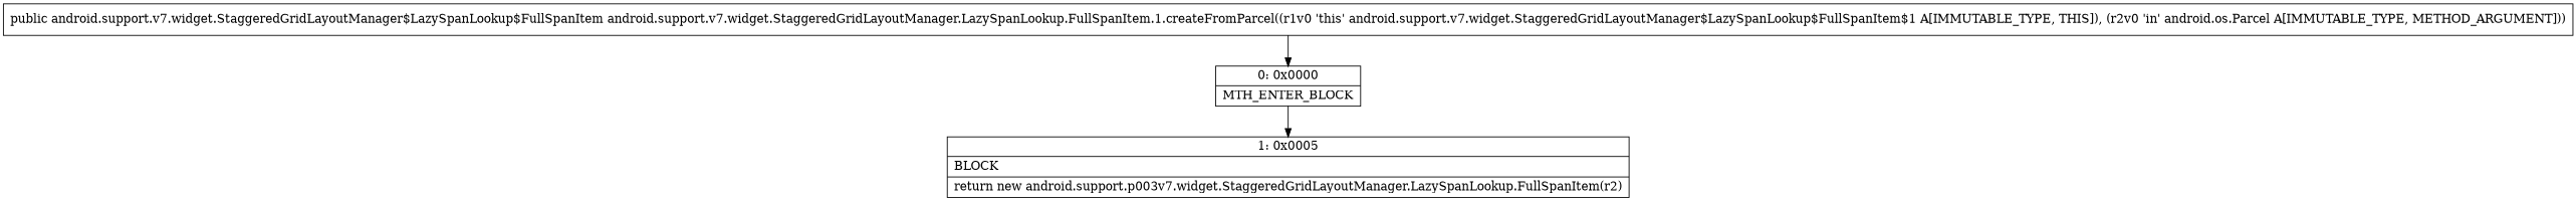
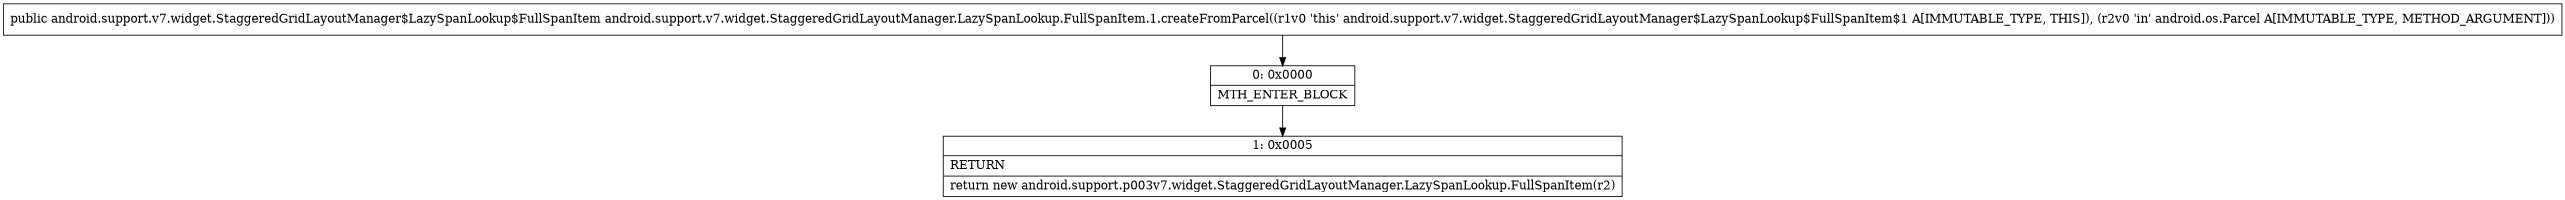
  digraph {
    node [shape=record]
    n1 [label="{0\:\ 0x0000|MTH_ENTER_BLOCK\l}"]
-   n2 [label="{1\:\ 0x0005|BLOCK\l|return new android.support.p003v7.widget.StaggeredGridLayoutManager.LazySpanLookup.FullSpanItem(r2)\l}"]
+   n2 [label="{1\:\ 0x0005|RETURN\l|return new android.support.p003v7.widget.StaggeredGridLayoutManager.LazySpanLookup.FullSpanItem(r2)\l}"]
    n3 [label="{public android.support.v7.widget.StaggeredGridLayoutManager$LazySpanLookup$FullSpanItem android.support.v7.widget.StaggeredGridLayoutManager.LazySpanLookup.FullSpanItem.1.createFromParcel((r1v0 'this' android.support.v7.widget.StaggeredGridLayoutManager$LazySpanLookup$FullSpanItem$1 A[IMMUTABLE_TYPE, THIS]), (r2v0 'in' android.os.Parcel A[IMMUTABLE_TYPE, METHOD_ARGUMENT])) }"]
    n1 -> n2
    n3 -> n1
  }
